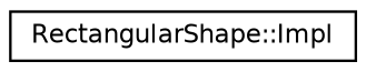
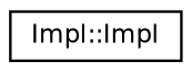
  digraph {
    rankdir=LR
-   n1 [color=black fillcolor=white fontname=Helvetica fontsize=10 height=0.2 label="RectangularShape::Impl" shape=record style=filled width=0.4]
+   n1 [color=black fillcolor=white fontname=Helvetica fontsize=10 height=0.2 label="Impl::Impl" shape=record style=filled width=0.4]
  }
